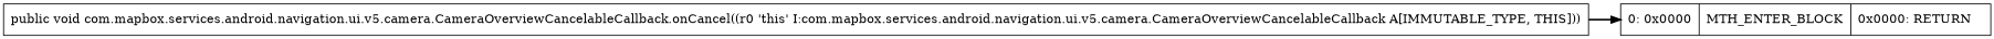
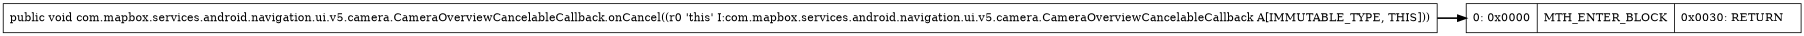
  digraph {
    rankdir=LR
    node [shape=record]
-   n1 [label="{0\:\ 0x0000|MTH_ENTER_BLOCK\l|0x0000: RETURN   \l}"]
+   n1 [label="{0\:\ 0x0000|MTH_ENTER_BLOCK\l|0x0030: RETURN   \l}"]
    n2 [label="{public void com.mapbox.services.android.navigation.ui.v5.camera.CameraOverviewCancelableCallback.onCancel((r0 'this' I:com.mapbox.services.android.navigation.ui.v5.camera.CameraOverviewCancelableCallback A[IMMUTABLE_TYPE, THIS])) }"]
    n2 -> n1 [style=bold]
  }
